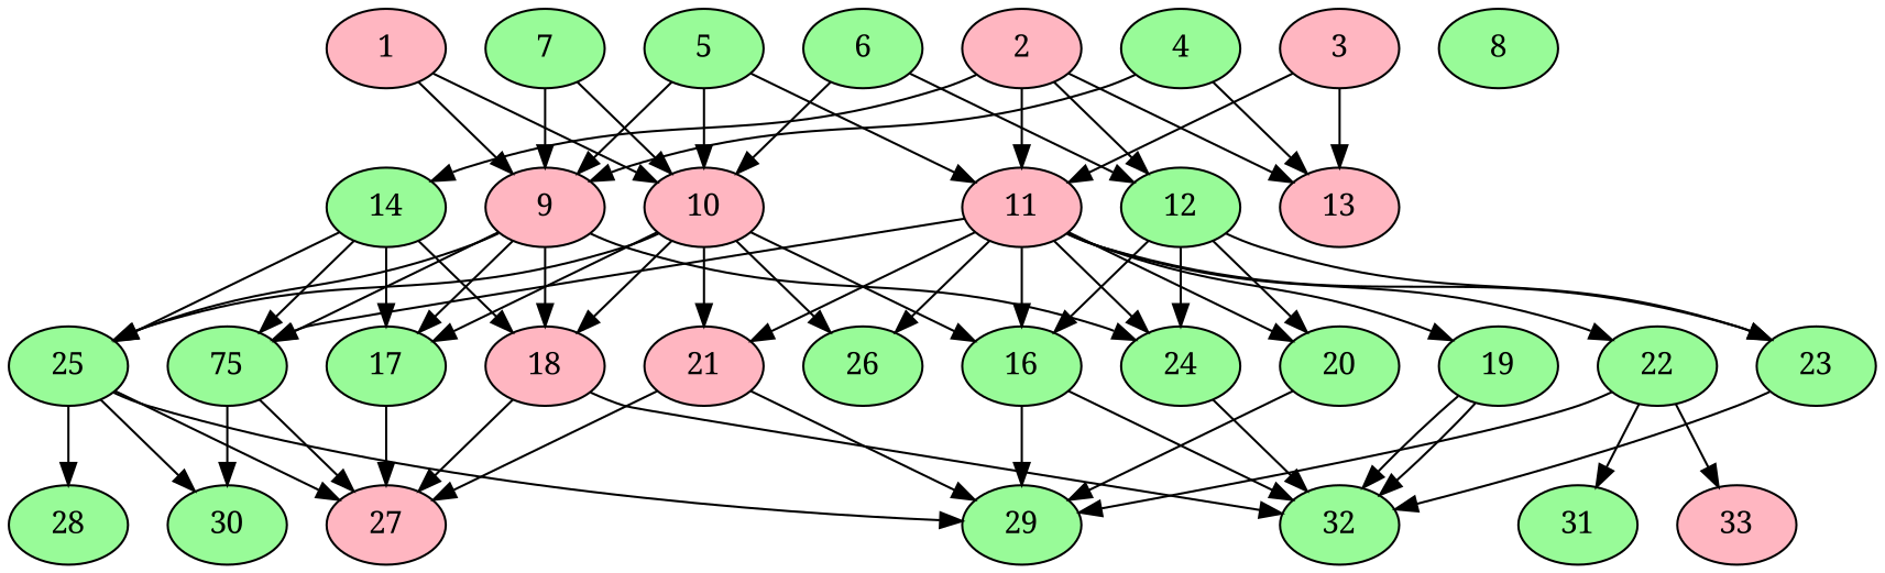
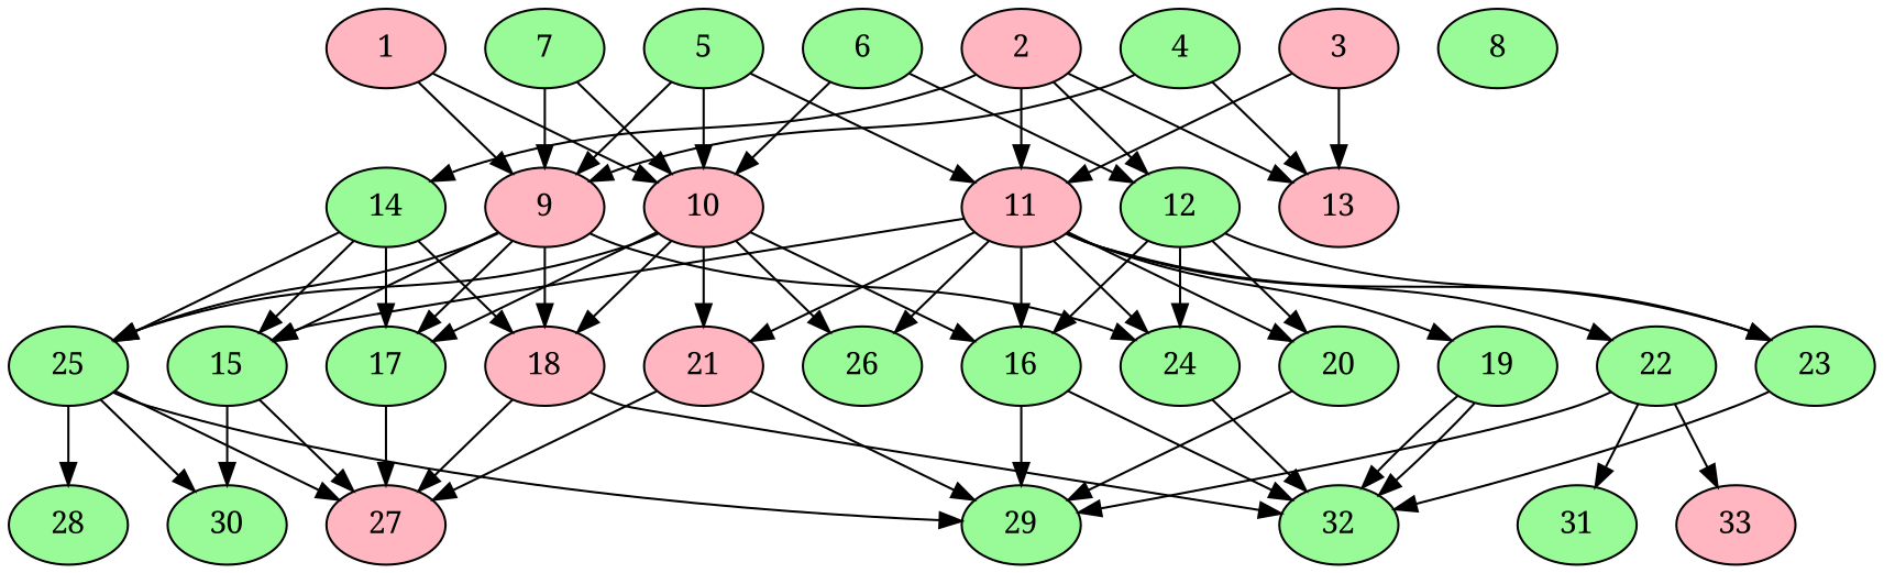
  digraph {
    fontname="Noto Serif"
    node [alpha=0.05 fillcolor=palegreen fontname="Noto Serif" style=filled]
    edge [fontname="Noto Serif"]
    1 [alpha=0.01 expect_size=18179376816871404 fillcolor=lightpink]
    9 [alpha=0.03 expect_size=1827932734653988 fillcolor=lightpink]
    10 [alpha=0.04 expect_size=223336296662171648000 fillcolor=lightpink]
-   15 [expect_size=619476450814237952 label=75]
+   15 [expect_size=619476450814237952]
    17 [alpha=0.11 expect_size=55632881504984498176]
    18 [alpha=0.12 expect_size=239038378104294735872 fillcolor=lightpink]
    24 [alpha=0.13 expect_size=399126582261761179648]
    25 [alpha=0.16 expect_size=15432404929734150]
    16 [expect_size=2683499070864126]
    21 [alpha=0.04 expect_size=557421407295254822912 fillcolor=lightpink]
    26 [alpha=0.11 expect_size=4547308486477517]
    27 [alpha=0.10 expect_size=43815402018715024 fillcolor=lightpink]
    30 [alpha=0.02 expect_size=1200651840183836928]
    32 [alpha=0.12 expect_size=6999353567145214]
    29 [alpha=0.08 expect_size=159670132015104000000]
    28 [alpha=0.17 expect_size=8973534163161821]
    2 [alpha=0.03 expect_size=18212042197916360 fillcolor=lightpink]
    11 [alpha=0.16 expect_size=97894475565216160 fillcolor=lightpink]
    12 [alpha=0.14 expect_size=57859660600821640]
    13 [alpha=0.13 expect_size=6704305836722293 fillcolor=lightpink]
    14 [alpha=0.03 expect_size=713211862820725981184]
    19 [alpha=0.17 expect_size=2455079835491965952]
    20 [alpha=0.06 expect_size=822492180319226036224]
    22 [alpha=0.19 expect_size=25755645803389292]
    23 [alpha=0.06 expect_size=182732733556922144]
    31 [alpha=0.07 expect_size=33602378805037856]
    33 [alpha=0.11 expect_size=1991125227889091411968 fillcolor=lightpink]
    3 [alpha=0.17 expect_size=1523031718599456000 fillcolor=lightpink]
    4 [expect_size=658796967486073864192]
    5 [alpha=0.01 expect_size=35855161286726856]
    6 [alpha=0.10 expect_size=5440535438638972928]
    7 [alpha=0.00 expect_size=473654368592568778752]
    8 [expect_size=200803754960748544000]
    1 -> 9
    1 -> 10
    9 -> 15
    9 -> 17
    9 -> 18
    9 -> 24
    9 -> 25
    10 -> 17
    10 -> 18
    10 -> 25
    10 -> 16
    10 -> 21
    10 -> 26
    15 -> 27
    15 -> 30
    17 -> 27
    18 -> 27
    18 -> 32
    24 -> 32
    25 -> 27
    25 -> 30
    25 -> 29
    25 -> 28
    16 -> 32
    16 -> 29
    21 -> 27
    21 -> 29
    2 -> 11
    2 -> 12
    2 -> 13
    2 -> 14
    11 -> 15
    11 -> 24
    11 -> 16
    11 -> 21
    11 -> 26
    11 -> 19
    11 -> 20
    11 -> 22
    11 -> 23
    12 -> 24
    12 -> 16
    12 -> 20
    12 -> 23
    14 -> 15
    14 -> 17
    14 -> 18
    14 -> 25
    19 -> 32
    19 -> 32
    20 -> 29
    22 -> 29
    22 -> 31
    22 -> 33
    23 -> 32
    3 -> 11
    3 -> 13
    4 -> 9
    4 -> 13
    5 -> 9
    5 -> 10
    5 -> 11
    6 -> 10
    6 -> 12
    7 -> 9
    7 -> 10
  }
